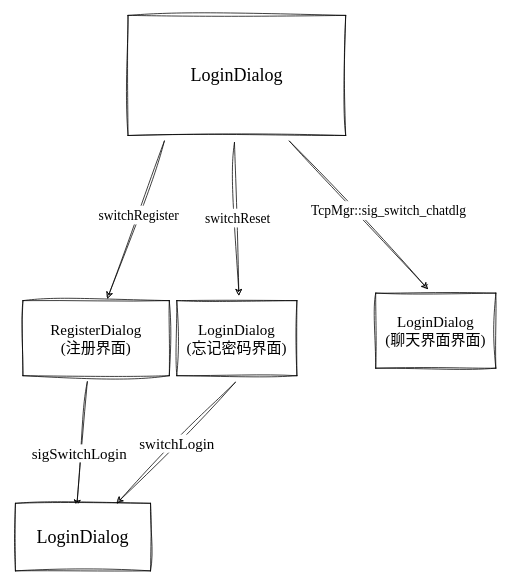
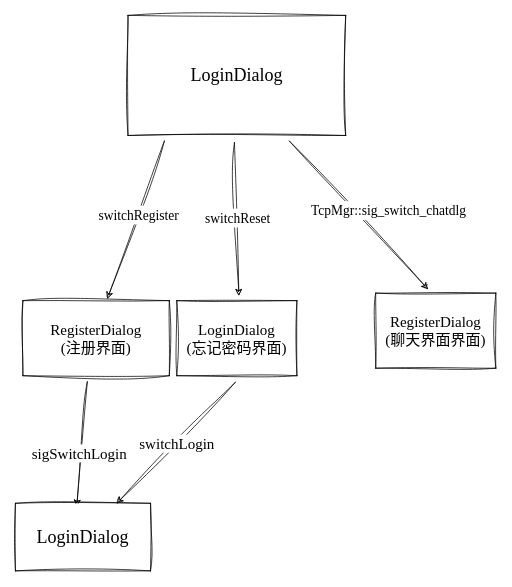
  <mxCell id="0" />
  <mxCell id="1" parent="0" />
  <mxCell id="2" value="&lt;font face=&quot;Georgia&quot; style=&quot;font-size: 24px;&quot;&gt;LoginDialog&lt;/font&gt;" style="rounded=0;whiteSpace=wrap;html=1;sketch=1;hachureGap=4;jiggle=2;curveFitting=1;fontFamily=Architects Daughter;fontSource=https%3A%2F%2Ffonts.googleapis.com%2Fcss%3Ffamily%3DArchitects%2BDaughter;fontSize=20;" parent="1" vertex="1"><mxGeometry x="170" y="20" width="290" height="160" as="geometry" /></mxCell>
  <mxCell id="3" value="" style="endArrow=classic;html=1;rounded=0;sketch=1;hachureGap=4;jiggle=2;curveFitting=1;fontFamily=Architects Daughter;fontSource=https%3A%2F%2Ffonts.googleapis.com%2Fcss%3Ffamily%3DArchitects%2BDaughter;fontSize=16;exitX=0.167;exitY=1.046;exitDx=0;exitDy=0;exitPerimeter=0;entryX=0.577;entryY=-0.027;entryDx=0;entryDy=0;entryPerimeter=0;" parent="1" source="2" target="9" edge="1"><mxGeometry width="50" height="50" relative="1" as="geometry"><mxPoint x="460" y="320" as="sourcePoint" /><mxPoint x="140" y="380" as="targetPoint" /></mxGeometry></mxCell>
  <mxCell id="4" value="&lt;font style=&quot;font-size: 18px;&quot; face=&quot;Georgia&quot;&gt;switchRegister&lt;/font&gt;" style="edgeLabel;html=1;align=center;verticalAlign=middle;resizable=0;points=[];fontSize=20;fontFamily=Architects Daughter;" parent="3" vertex="1" connectable="0"><mxGeometry x="-0.066" relative="1" as="geometry"><mxPoint as="offset" /></mxGeometry></mxCell>
  <mxCell id="5" value="" style="endArrow=classic;html=1;rounded=0;sketch=1;hachureGap=4;jiggle=2;curveFitting=1;fontFamily=Architects Daughter;fontSource=https%3A%2F%2Ffonts.googleapis.com%2Fcss%3Ffamily%3DArchitects%2BDaughter;fontSize=16;exitX=0.489;exitY=1.058;exitDx=0;exitDy=0;exitPerimeter=0;entryX=0.517;entryY=-0.067;entryDx=0;entryDy=0;entryPerimeter=0;" parent="1" source="2" target="10" edge="1"><mxGeometry width="50" height="50" relative="1" as="geometry"><mxPoint x="460" y="320" as="sourcePoint" /><mxPoint x="315" y="370" as="targetPoint" /></mxGeometry></mxCell>
  <mxCell id="6" value="&lt;font face=&quot;Georgia&quot; style=&quot;font-size: 18px;&quot;&gt;switchReset&lt;/font&gt;" style="edgeLabel;html=1;align=center;verticalAlign=middle;resizable=0;points=[];fontSize=20;fontFamily=Architects Daughter;" parent="5" vertex="1" connectable="0"><mxGeometry x="-0.025" y="1" relative="1" as="geometry"><mxPoint as="offset" /></mxGeometry></mxCell>
  <mxCell id="7" value="" style="endArrow=classic;html=1;rounded=0;sketch=1;hachureGap=4;jiggle=2;curveFitting=1;fontFamily=Architects Daughter;fontSource=https%3A%2F%2Ffonts.googleapis.com%2Fcss%3Ffamily%3DArchitects%2BDaughter;fontSize=16;exitX=0.741;exitY=1.046;exitDx=0;exitDy=0;exitPerimeter=0;entryX=0.435;entryY=-0.053;entryDx=0;entryDy=0;entryPerimeter=0;" parent="1" source="2" target="11" edge="1"><mxGeometry width="50" height="50" relative="1" as="geometry"><mxPoint x="460" y="320" as="sourcePoint" /><mxPoint x="550" y="370" as="targetPoint" /></mxGeometry></mxCell>
  <mxCell id="8" value="&lt;font face=&quot;Georgia&quot; style=&quot;font-size: 18px;&quot;&gt;TcpMgr::sig_switch_chatdlg&lt;/font&gt;" style="edgeLabel;html=1;align=center;verticalAlign=middle;resizable=0;points=[];fontSize=20;fontFamily=Architects Daughter;" parent="7" vertex="1" connectable="0"><mxGeometry x="-0.064" relative="1" as="geometry"><mxPoint x="46" as="offset" /></mxGeometry></mxCell>
  <mxCell id="9" value="&lt;font face=&quot;Georgia&quot;&gt;RegisterDialog&lt;br&gt;(注册界面)&lt;br&gt;&lt;/font&gt;" style="rounded=0;whiteSpace=wrap;html=1;sketch=1;hachureGap=4;jiggle=2;curveFitting=1;fontFamily=Architects Daughter;fontSource=https%3A%2F%2Ffonts.googleapis.com%2Fcss%3Ffamily%3DArchitects%2BDaughter;fontSize=20;" parent="1" vertex="1"><mxGeometry x="30" y="400" width="195" height="100" as="geometry" /></mxCell>
  <mxCell id="10" value="&lt;font face=&quot;Georgia&quot;&gt;LoginDialog&lt;br&gt;(忘记密码界面)&lt;br&gt;&lt;/font&gt;" style="rounded=0;whiteSpace=wrap;html=1;sketch=1;hachureGap=4;jiggle=2;curveFitting=1;fontFamily=Architects Daughter;fontSource=https%3A%2F%2Ffonts.googleapis.com%2Fcss%3Ffamily%3DArchitects%2BDaughter;fontSize=20;" parent="1" vertex="1"><mxGeometry x="235" y="400" width="160" height="100" as="geometry" /></mxCell>
- <mxCell id="11" value="&lt;font face=&quot;Georgia&quot;&gt;LoginDialog&lt;br&gt;(聊天界面界面)&lt;br&gt;&lt;/font&gt;" style="rounded=0;whiteSpace=wrap;html=1;sketch=1;hachureGap=4;jiggle=2;curveFitting=1;fontFamily=Architects Daughter;fontSource=https%3A%2F%2Ffonts.googleapis.com%2Fcss%3Ffamily%3DArchitects%2BDaughter;fontSize=20;" parent="1" vertex="1"><mxGeometry x="500" y="390" width="160" height="100" as="geometry" /></mxCell>
+ <mxCell id="11" value="&lt;font face=&quot;Georgia&quot;&gt;RegisterDialog&lt;br&gt;(聊天界面界面)&lt;br&gt;&lt;/font&gt;" style="rounded=0;whiteSpace=wrap;html=1;sketch=1;hachureGap=4;jiggle=2;curveFitting=1;fontFamily=Architects Daughter;fontSource=https%3A%2F%2Ffonts.googleapis.com%2Fcss%3Ffamily%3DArchitects%2BDaughter;fontSize=20;" parent="1" vertex="1"><mxGeometry x="500" y="390" width="160" height="100" as="geometry" /></mxCell>
  <mxCell id="12" value="" style="endArrow=classic;html=1;rounded=0;sketch=1;hachureGap=4;jiggle=2;curveFitting=1;fontFamily=Architects Daughter;fontSource=https%3A%2F%2Ffonts.googleapis.com%2Fcss%3Ffamily%3DArchitects%2BDaughter;fontSize=16;exitX=0.44;exitY=1.08;exitDx=0;exitDy=0;exitPerimeter=0;entryX=0.454;entryY=0.044;entryDx=0;entryDy=0;entryPerimeter=0;" parent="1" source="9" target="14" edge="1"><mxGeometry width="50" height="50" relative="1" as="geometry"><mxPoint x="460" y="520" as="sourcePoint" /><mxPoint x="100" y="620" as="targetPoint" /></mxGeometry></mxCell>
  <mxCell id="13" value="&lt;font face=&quot;Georgia&quot;&gt;sigSwitchLogin&lt;/font&gt;" style="edgeLabel;html=1;align=center;verticalAlign=middle;resizable=0;points=[];fontSize=20;fontFamily=Architects Daughter;" parent="12" vertex="1" connectable="0"><mxGeometry x="0.138" y="-3" relative="1" as="geometry"><mxPoint as="offset" /></mxGeometry></mxCell>
  <mxCell id="14" value="&lt;font face=&quot;Georgia&quot; style=&quot;font-size: 24px;&quot;&gt;LoginDialog&lt;/font&gt;" style="rounded=0;whiteSpace=wrap;html=1;sketch=1;hachureGap=4;jiggle=2;curveFitting=1;fontFamily=Architects Daughter;fontSource=https%3A%2F%2Ffonts.googleapis.com%2Fcss%3Ffamily%3DArchitects%2BDaughter;fontSize=20;" parent="1" vertex="1"><mxGeometry x="20" y="670" width="180" height="90" as="geometry" /></mxCell>
  <mxCell id="15" value="" style="endArrow=classic;html=1;rounded=0;sketch=1;hachureGap=4;jiggle=2;curveFitting=1;fontFamily=Architects Daughter;fontSource=https%3A%2F%2Ffonts.googleapis.com%2Fcss%3Ffamily%3DArchitects%2BDaughter;fontSize=16;exitX=0.488;exitY=1.087;exitDx=0;exitDy=0;exitPerimeter=0;entryX=0.75;entryY=0;entryDx=0;entryDy=0;" parent="1" source="10" target="14" edge="1"><mxGeometry width="50" height="50" relative="1" as="geometry"><mxPoint x="460" y="540" as="sourcePoint" /><mxPoint x="510" y="490" as="targetPoint" /></mxGeometry></mxCell>
  <mxCell id="16" value="&lt;font face=&quot;Georgia&quot;&gt;switchLogin&lt;/font&gt;" style="edgeLabel;html=1;align=center;verticalAlign=middle;resizable=0;points=[];fontSize=20;fontFamily=Architects Daughter;" parent="15" vertex="1" connectable="0"><mxGeometry x="-0.265" relative="1" as="geometry"><mxPoint x="-20" y="22" as="offset" /></mxGeometry></mxCell>
